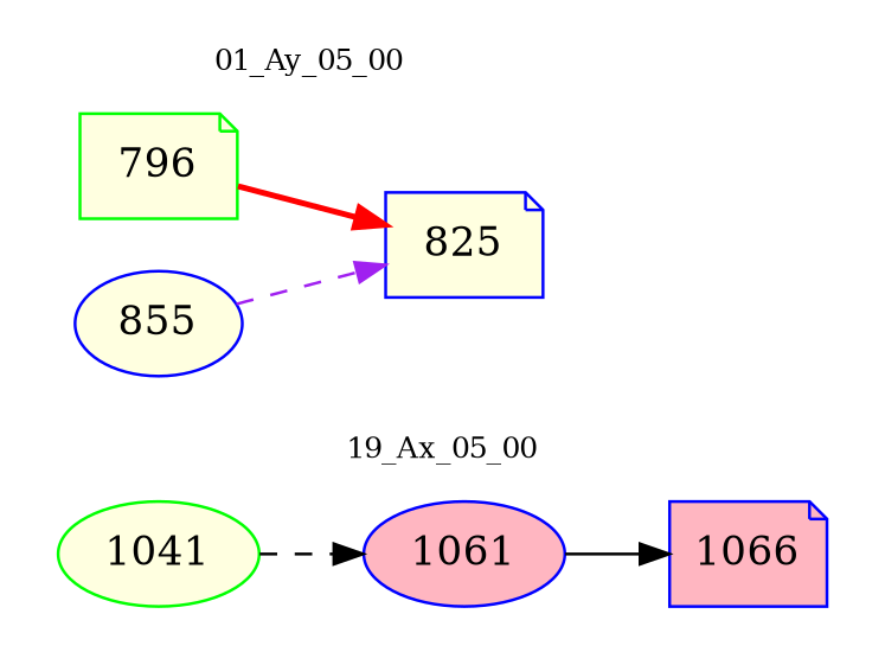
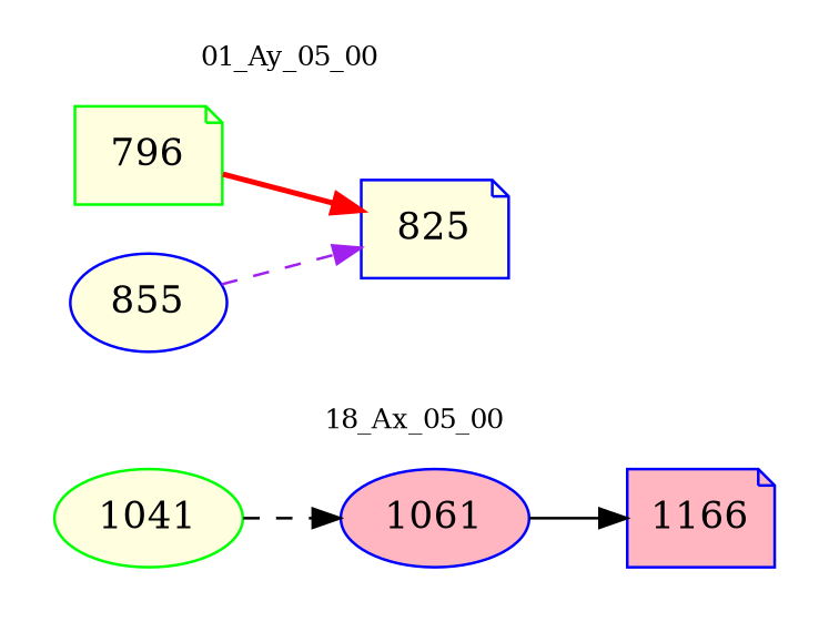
  digraph {
    rankdir=LR
    node [color=blue fillcolor=lightyellow shape=ellipse style=filled]
    edge [color=black style=dashed]
    n1 [color=green label=1041]
    n2 [fillcolor=lightpink label=1061]
-   n3 [fillcolor=lightpink label=1066 shape=note]
+   n3 [fillcolor=lightpink label=1166 shape=note]
    n4 [color=green label=796 shape=note]
    n5 [label=825 shape=note]
    n6 [label=855]
    subgraph cluster_1 {
      color=white
      fontsize=10
-     label="19_Ax_05_00"
+     label="18_Ax_05_00"
      n1
      n2
      n3
    }
    subgraph cluster_2 {
      color=white
      fontsize=10
      label="01_Ay_05_00"
      n4
      n5
      n6
    }
    n1 -> n2
    n2 -> n3 [style=solid]
    n4 -> n5 [color=red style=bold]
    n6 -> n5 [color=purple]
  }
